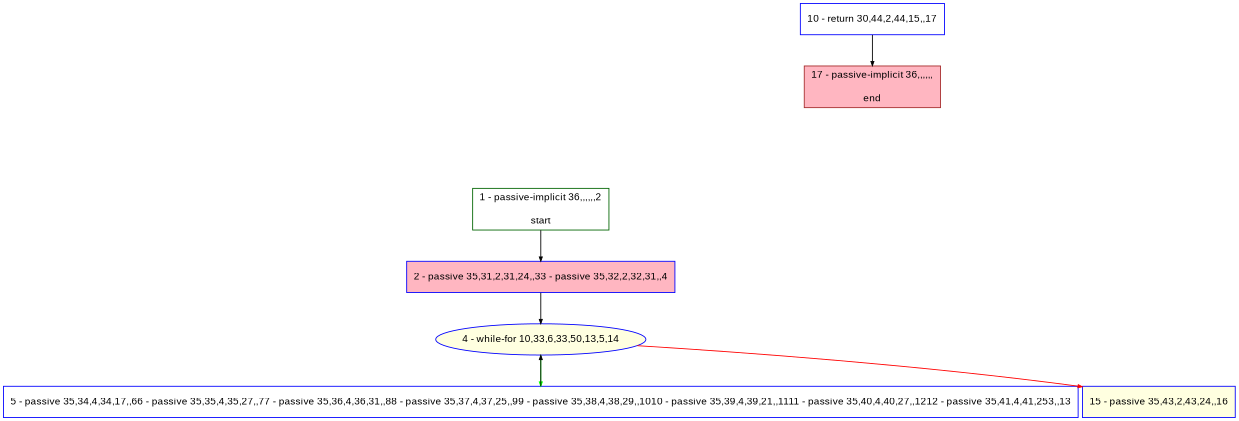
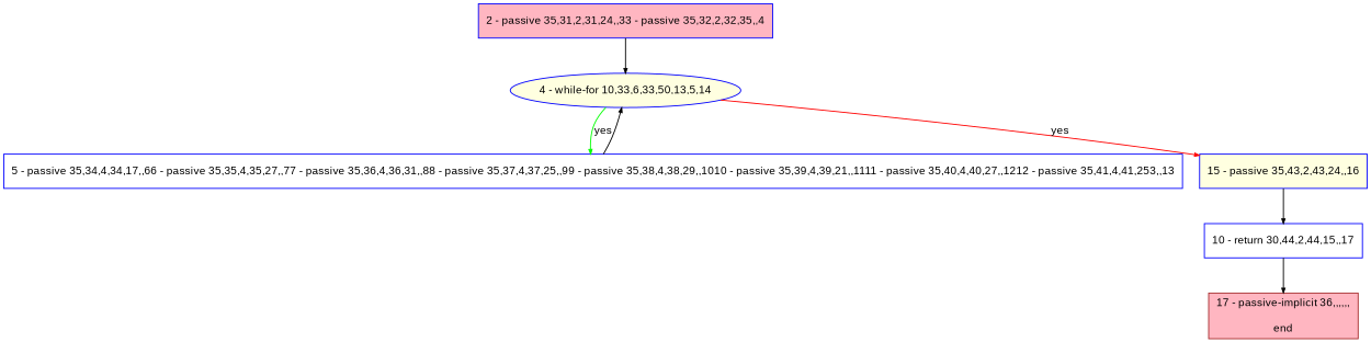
  digraph {
    bgcolor=white
    compound=true
    fillcolor="#FFFFCC"
    fontname=Arial
    fontsize=12
    pack=true
    packmode=clust
    style="rounded,filled"
    node [color="#0000ff" compound=true fillcolor=white fixedsize=false fontname=Arial fontsize=12 node_initialized=no shape=box style=filled]
    edge [arrowhead=normal arrowsize=0.5 arrowtail=none color="#000000" compound=true dir=forward fontcolor=black fontname=Arial fontsize=12]
-   n1 [fillcolor=lightpink label="2 - passive 35,31,2,31,24,,33 - passive 35,32,2,32,31,,4"]
+   n1 [fillcolor=lightpink label="2 - passive 35,31,2,31,24,,33 - passive 35,32,2,32,35,,4"]
    n2 [fillcolor=lightyellow label="4 - while-for 10,33,6,33,50,13,5,14" shape=oval]
    n3 [label="5 - passive 35,34,4,34,17,,66 - passive 35,35,4,35,27,,77 - passive 35,36,4,36,31,,88 - passive 35,37,4,37,25,,99 - passive 35,38,4,38,29,,1010 - passive 35,39,4,39,21,,1111 - passive 35,40,4,40,27,,1212 - passive 35,41,4,41,253,,13"]
    n4 [fillcolor=lightyellow label="15 - passive 35,43,2,43,24,,16"]
-   n5 [color="#006400" label="1 - passive-implicit 36,,,,,,2\n\nstart"]
    n6 [label="10 - return 30,44,2,44,15,,17"]
    n7 [color="#a52a2a" fillcolor=lightpink label="17 - passive-implicit 36,,,,,,\n\nend"]
    n1 -> n2
    n2 -> n3 [color="#00ff00" label=yes]
    n2 -> n4 [color="#ff0000" label=yes]
    n3 -> n2
-   n5 -> n1
+   n4 -> n6
    n6 -> n7
  }
